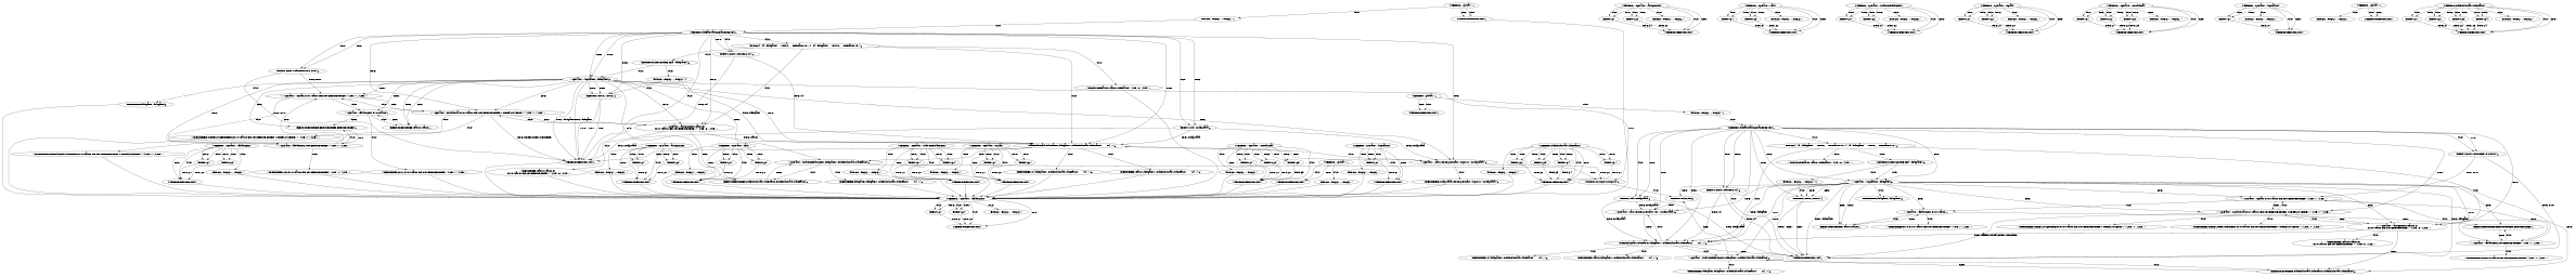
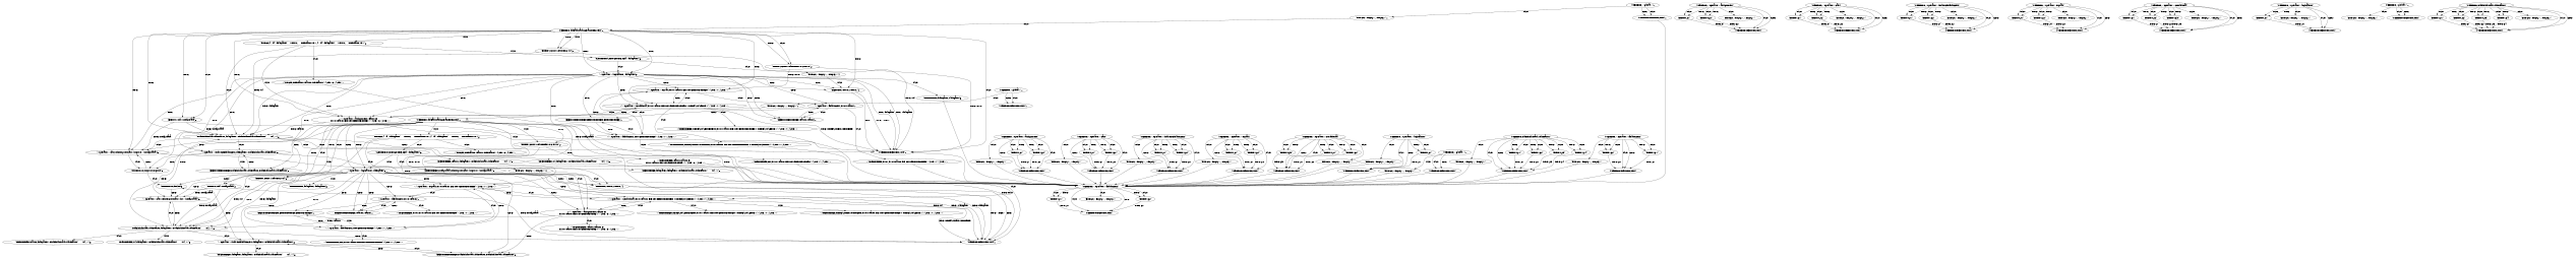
  digraph {
    n1 [label=<(METHOD,&lt;operator&gt;.fieldAccess)>]
    n2 [label=<(PARAM,p1)>]
    n3 [label=<(PARAM,p2)>]
    n4 [label=<(BLOCK,&lt;empty&gt;,&lt;empty&gt;)>]
    n5 [label=<(METHOD_RETURN,ANY)>]
    n6 [label=<(METHOD,&lt;operator&gt;.fieldAccess)>]
    n7 [label=<(PARAM,p1)>]
    n8 [label=<(PARAM,p2)>]
    n9 [label=<(BLOCK,&lt;empty&gt;,&lt;empty&gt;)>]
    n10 [label=<(METHOD_RETURN,ANY)>]
    n11 [label=<(METHOD,&lt;global&gt;)<SUB>1</SUB>>]
    n12 [label=<(BLOCK,&lt;empty&gt;,&lt;empty&gt;)<SUB>1</SUB>>]
    n13 [label=<(METHOD_RETURN,ANY)<SUB>1</SUB>>]
    n14 [label=<(METHOD,didFailLoadingFrameRequest)<SUB>1</SUB>>]
    n15 [label=<(PARAM,const WebURL&amp; url)<SUB>2</SUB>>]
    n16 [label=<(PARAM,void* notify_data)<SUB>2</SUB>>]
    n17 [label=<(PARAM,const WebURLError&amp; error)<SUB>2</SUB>>]
    n18 [label=<(BLOCK,{   if (!delegate_)     return;     NPReason re...,{   if (!delegate_)     return;     NPReason re...)<SUB>2</SUB>>]
    n19 [label=<(&lt;operator&gt;.logicalNot,!delegate_)<SUB>3</SUB>>]
    n20 [label=<(RETURN,return;,return;)<SUB>4</SUB>>]
    n21 [label="<(&lt;operator&gt;.assignment,reason =\n       error.reason == net::ERR_ABORTE...)<SUB>6</SUB>>"]
    n22 [label="<(&lt;operator&gt;.conditional,error.reason == net::ERR_ABORTED ? NPRES_USER_B...)<SUB>7</SUB>>"]
    n23 [label=<(DidFinishLoadWithReason,delegate_-&gt;DidFinishLoadWithReason(       url, ...)<SUB>8</SUB>>]
    n24 [label=<(&lt;operator&gt;.cast,reinterpret_cast&lt;intptr_t&gt;(notify_data))<SUB>9</SUB>>]
    n25 [label=<(METHOD_RETURN,void)<SUB>1</SUB>>]
    n26 [label="<(&lt;operator&gt;.equals,error.reason == net::ERR_ABORTED)<SUB>7</SUB>>"]
    n27 [label=<(CONTROL_STRUCTURE,IF,if (!delegate_))<SUB>3</SUB>>]
    n28 [label="<(LOCAL,NPReason reason: NPReason)<SUB>6</SUB>>"]
    n29 [label=<(IDENTIFIER,delegate_,!delegate_)<SUB>3</SUB>>]
    n30 [label=<(&lt;operator&gt;.fieldAccess,error.reason)<SUB>7</SUB>>]
    n31 [label=<(FIELD_IDENTIFIER,reason,reason)<SUB>7</SUB>>]
    n32 [label="<(&lt;operator&gt;.fieldAccess,net::ERR_ABORTED)<SUB>7</SUB>>"]
    n33 [label=<(FIELD_IDENTIFIER,ERR_ABORTED,ERR_ABORTED)<SUB>7</SUB>>]
    n34 [label=<(&lt;operator&gt;.indirectFieldAccess,delegate_-&gt;DidFinishLoadWithReason)<SUB>8</SUB>>]
    n35 [label=<(FIELD_IDENTIFIER,DidFinishLoadWithReason,DidFinishLoadWithReason)<SUB>8</SUB>>]
    n36 [label=<(UNKNOWN,intptr_t,intptr_t)<SUB>9</SUB>>]
    n37 [label="<(IDENTIFIER,reason,reason =\n       error.reason == net::ERR_ABORTE...)<SUB>6</SUB>>"]
    n38 [label="<(IDENTIFIER,NPRES_USER_BREAK,error.reason == net::ERR_ABORTED ? NPRES_USER_B...)<SUB>7</SUB>>"]
    n39 [label="<(IDENTIFIER,NPRES_NETWORK_ERR,error.reason == net::ERR_ABORTED ? NPRES_USER_B...)<SUB>7</SUB>>"]
    n40 [label=<(IDENTIFIER,url,delegate_-&gt;DidFinishLoadWithReason(       url, ...)<SUB>9</SUB>>]
    n41 [label=<(IDENTIFIER,reason,delegate_-&gt;DidFinishLoadWithReason(       url, ...)<SUB>9</SUB>>]
    n42 [label=<(IDENTIFIER,notify_data,reinterpret_cast&lt;intptr_t&gt;(notify_data))<SUB>9</SUB>>]
    n43 [label=<(BLOCK,&lt;empty&gt;,&lt;empty&gt;)<SUB>4</SUB>>]
    n44 [label="<(IDENTIFIER,error,error.reason == net::ERR_ABORTED)<SUB>7</SUB>>"]
    n45 [label="<(IDENTIFIER,net,error.reason == net::ERR_ABORTED)<SUB>7</SUB>>"]
    n46 [label=<(IDENTIFIER,delegate_,delegate_-&gt;DidFinishLoadWithReason(       url, ...)<SUB>8</SUB>>]
    n47 [label=<(UNKNOWN,int,int)<SUB>9</SUB>>]
    n48 [label=<(METHOD,&lt;operator&gt;.assignment)>]
    n49 [label=<(PARAM,p1)>]
    n50 [label=<(PARAM,p2)>]
    n51 [label=<(BLOCK,&lt;empty&gt;,&lt;empty&gt;)>]
    n52 [label=<(METHOD_RETURN,ANY)>]
    n53 [label=<(METHOD,&lt;operator&gt;.cast)>]
    n54 [label=<(PARAM,p1)>]
    n55 [label=<(PARAM,p2)>]
    n56 [label=<(BLOCK,&lt;empty&gt;,&lt;empty&gt;)>]
    n57 [label=<(METHOD_RETURN,ANY)>]
    n58 [label=<(METHOD,&lt;operator&gt;.indirectFieldAccess)>]
    n59 [label=<(PARAM,p1)>]
    n60 [label=<(PARAM,p2)>]
    n61 [label=<(BLOCK,&lt;empty&gt;,&lt;empty&gt;)>]
    n62 [label=<(METHOD_RETURN,ANY)>]
    n63 [label=<(METHOD,&lt;operator&gt;.equals)>]
    n64 [label=<(PARAM,p1)>]
    n65 [label=<(PARAM,p2)>]
    n66 [label=<(BLOCK,&lt;empty&gt;,&lt;empty&gt;)>]
    n67 [label=<(METHOD_RETURN,ANY)>]
    n68 [label=<(METHOD,&lt;operator&gt;.conditional)>]
    n69 [label=<(PARAM,p1)>]
    n70 [label=<(PARAM,p2)>]
    n71 [label=<(PARAM,p3)>]
    n72 [label=<(BLOCK,&lt;empty&gt;,&lt;empty&gt;)>]
    n73 [label=<(METHOD_RETURN,ANY)>]
    n74 [label=<(METHOD,&lt;operator&gt;.logicalNot)>]
    n75 [label=<(PARAM,p1)>]
    n76 [label=<(BLOCK,&lt;empty&gt;,&lt;empty&gt;)>]
    n77 [label=<(METHOD_RETURN,ANY)>]
    n78 [label=<(METHOD,&lt;global&gt;)<SUB>1</SUB>>]
    n79 [label=<(BLOCK,&lt;empty&gt;,&lt;empty&gt;)>]
    n80 [label=<(METHOD_RETURN,ANY)>]
    n81 [label=<(METHOD,DidFinishLoadWithReason)>]
    n82 [label=<(PARAM,p1)>]
    n83 [label=<(PARAM,p2)>]
    n84 [label=<(PARAM,p3)>]
    n85 [label=<(PARAM,p4)>]
    n86 [label=<(BLOCK,&lt;empty&gt;,&lt;empty&gt;)>]
    n87 [label=<(METHOD_RETURN,ANY)>]
    n88 [label=<(METHOD,&lt;global&gt;)<SUB>1</SUB>>]
    n89 [label=<(BLOCK,&lt;empty&gt;,&lt;empty&gt;)<SUB>1</SUB>>]
    n90 [label=<(METHOD_RETURN,ANY)<SUB>1</SUB>>]
    n91 [label=<(METHOD,didFailLoadingFrameRequest)<SUB>1</SUB>>]
    n92 [label=<(PARAM,const WebURL&amp; url)<SUB>2</SUB>>]
    n93 [label=<(PARAM,void* notify_data)<SUB>2</SUB>>]
    n94 [label=<(PARAM,const WebURLError&amp; error)<SUB>2</SUB>>]
    n95 [label=<(BLOCK,{   if (!delegate_)     return;     NPReason re...,{   if (!delegate_)     return;     NPReason re...)<SUB>2</SUB>>]
    n96 [label=<(&lt;operator&gt;.logicalNot,!delegate_)<SUB>3</SUB>>]
    n97 [label=<(RETURN,return;,return;)<SUB>4</SUB>>]
    n98 [label="<(&lt;operator&gt;.assignment,reason =\n       error.reason == net::ERR_ABORTE...)<SUB>6</SUB>>"]
    n99 [label="<(&lt;operator&gt;.conditional,error.reason == net::ERR_ABORTED ? NPRES_USER_B...)<SUB>7</SUB>>"]
    n100 [label=<(DidFinishLoadWithReason,delegate_-&gt;DidFinishLoadWithReason(       url, ...)<SUB>8</SUB>>]
    n101 [label=<(&lt;operator&gt;.cast,reinterpret_cast&lt;int&gt;(notify_data))<SUB>9</SUB>>]
    n102 [label=<(METHOD_RETURN,void)<SUB>1</SUB>>]
    n103 [label="<(&lt;operator&gt;.equals,error.reason == net::ERR_ABORTED)<SUB>7</SUB>>"]
    n104 [label=<(CONTROL_STRUCTURE,IF,if (!delegate_))<SUB>3</SUB>>]
    n105 [label="<(LOCAL,NPReason reason: NPReason)<SUB>6</SUB>>"]
    n106 [label=<(IDENTIFIER,delegate_,!delegate_)<SUB>3</SUB>>]
    n107 [label=<(&lt;operator&gt;.fieldAccess,error.reason)<SUB>7</SUB>>]
    n108 [label=<(FIELD_IDENTIFIER,reason,reason)<SUB>7</SUB>>]
    n109 [label="<(&lt;operator&gt;.fieldAccess,net::ERR_ABORTED)<SUB>7</SUB>>"]
    n110 [label=<(FIELD_IDENTIFIER,ERR_ABORTED,ERR_ABORTED)<SUB>7</SUB>>]
    n111 [label=<(&lt;operator&gt;.indirectFieldAccess,delegate_-&gt;DidFinishLoadWithReason)<SUB>8</SUB>>]
    n112 [label=<(FIELD_IDENTIFIER,DidFinishLoadWithReason,DidFinishLoadWithReason)<SUB>8</SUB>>]
    n113 [label="<(IDENTIFIER,reason,reason =\n       error.reason == net::ERR_ABORTE...)<SUB>6</SUB>>"]
    n114 [label="<(IDENTIFIER,NPRES_USER_BREAK,error.reason == net::ERR_ABORTED ? NPRES_USER_B...)<SUB>7</SUB>>"]
    n115 [label="<(IDENTIFIER,NPRES_NETWORK_ERR,error.reason == net::ERR_ABORTED ? NPRES_USER_B...)<SUB>7</SUB>>"]
    n116 [label=<(IDENTIFIER,url,delegate_-&gt;DidFinishLoadWithReason(       url, ...)<SUB>9</SUB>>]
    n117 [label=<(IDENTIFIER,reason,delegate_-&gt;DidFinishLoadWithReason(       url, ...)<SUB>9</SUB>>]
    n118 [label=<(BLOCK,&lt;empty&gt;,&lt;empty&gt;)<SUB>4</SUB>>]
    n119 [label="<(IDENTIFIER,error,error.reason == net::ERR_ABORTED)<SUB>7</SUB>>"]
    n120 [label="<(IDENTIFIER,net,error.reason == net::ERR_ABORTED)<SUB>7</SUB>>"]
    n121 [label=<(IDENTIFIER,delegate_,delegate_-&gt;DidFinishLoadWithReason(       url, ...)<SUB>8</SUB>>]
    n122 [label=<(METHOD,&lt;operator&gt;.assignment)>]
    n123 [label=<(PARAM,p1)>]
    n124 [label=<(PARAM,p2)>]
    n125 [label=<(BLOCK,&lt;empty&gt;,&lt;empty&gt;)>]
    n126 [label=<(METHOD_RETURN,ANY)>]
    n127 [label=<(METHOD,&lt;operator&gt;.cast)>]
    n128 [label=<(PARAM,p1)>]
    n129 [label=<(PARAM,p2)>]
    n130 [label=<(BLOCK,&lt;empty&gt;,&lt;empty&gt;)>]
    n131 [label=<(METHOD_RETURN,ANY)>]
    n132 [label=<(METHOD,&lt;operator&gt;.indirectFieldAccess)>]
    n133 [label=<(PARAM,p1)>]
    n134 [label=<(PARAM,p2)>]
    n135 [label=<(BLOCK,&lt;empty&gt;,&lt;empty&gt;)>]
    n136 [label=<(METHOD_RETURN,ANY)>]
    n137 [label=<(METHOD,&lt;operator&gt;.equals)>]
    n138 [label=<(PARAM,p1)>]
    n139 [label=<(PARAM,p2)>]
    n140 [label=<(BLOCK,&lt;empty&gt;,&lt;empty&gt;)>]
    n141 [label=<(METHOD_RETURN,ANY)>]
    n142 [label=<(METHOD,&lt;operator&gt;.conditional)>]
    n143 [label=<(PARAM,p1)>]
    n144 [label=<(PARAM,p2)>]
    n145 [label=<(PARAM,p3)>]
    n146 [label=<(BLOCK,&lt;empty&gt;,&lt;empty&gt;)>]
    n147 [label=<(METHOD_RETURN,ANY)>]
    n148 [label=<(METHOD,&lt;operator&gt;.logicalNot)>]
    n149 [label=<(PARAM,p1)>]
    n150 [label=<(BLOCK,&lt;empty&gt;,&lt;empty&gt;)>]
    n151 [label=<(METHOD_RETURN,ANY)>]
    n152 [label=<(METHOD,&lt;global&gt;)<SUB>1</SUB>>]
    n153 [label=<(BLOCK,&lt;empty&gt;,&lt;empty&gt;)>]
    n154 [label=<(METHOD_RETURN,ANY)>]
    n155 [label=<(METHOD,DidFinishLoadWithReason)>]
    n156 [label=<(PARAM,p1)>]
    n157 [label=<(PARAM,p2)>]
    n158 [label=<(PARAM,p3)>]
    n159 [label=<(PARAM,p4)>]
    n160 [label=<(BLOCK,&lt;empty&gt;,&lt;empty&gt;)>]
    n161 [label=<(METHOD_RETURN,ANY)>]
    n1 -> n2 [label="AST: "]
    n1 -> n2 [label="DDG: "]
    n1 -> n3 [label="AST: "]
    n1 -> n3 [label="DDG: "]
    n1 -> n4 [label="AST: "]
    n1 -> n5 [label="AST: "]
    n1 -> n5 [label="CFG: "]
    n2 -> n5 [label="DDG: p1"]
    n3 -> n5 [label="DDG: p2"]
    n4 -> n6
    n5 -> n6
    n6 -> n7 [label="AST: "]
    n6 -> n7 [label="DDG: "]
    n6 -> n8 [label="AST: "]
    n6 -> n8 [label="DDG: "]
    n6 -> n9 [label="AST: "]
    n6 -> n10 [label="AST: "]
    n6 -> n10 [label="CFG: "]
    n7 -> n10 [label="DDG: p1"]
    n8 -> n10 [label="DDG: p2"]
    n11 -> n12 [label="AST: "]
    n11 -> n13 [label="AST: "]
    n11 -> n13 [label="CFG: "]
    n12 -> n14 [label="AST: "]
    n13 -> n6
    n14 -> n15 [label="AST: "]
    n14 -> n15 [label="DDG: "]
    n14 -> n16 [label="AST: "]
    n14 -> n16 [label="DDG: "]
    n14 -> n17 [label="AST: "]
    n14 -> n17 [label="DDG: "]
    n14 -> n18 [label="AST: "]
    n14 -> n19 [label="CFG: "]
    n14 -> n19 [label="DDG: "]
    n14 -> n20 [label="DDG: "]
    n14 -> n21 [label="DDG: "]
    n14 -> n22 [label="DDG: "]
    n14 -> n23 [label="DDG: "]
    n14 -> n24 [label="DDG: "]
    n14 -> n25 [label="AST: "]
    n15 -> n23 [label="DDG: url"]
    n15 -> n25 [label="DDG: url"]
    n16 -> n23 [label="DDG: notify_data"]
    n16 -> n24 [label="DDG: notify_data"]
    n16 -> n25 [label="DDG: notify_data"]
    n17 -> n25 [label="DDG: error"]
    n17 -> n26 [label="DDG: error"]
    n18 -> n21 [label="AST: "]
    n18 -> n23 [label="AST: "]
    n18 -> n27 [label="AST: "]
    n18 -> n28 [label="AST: "]
    n19 -> n20 [label="CFG: "]
    n19 -> n20 [label="CDG: "]
    n19 -> n21 [label="CDG: "]
    n19 -> n22 [label="CDG: "]
    n19 -> n23 [label="DDG: delegate_"]
    n19 -> n23 [label="CDG: "]
    n19 -> n24 [label="CDG: "]
    n19 -> n25 [label="DDG: delegate_"]
    n19 -> n25 [label="DDG: !delegate_"]
    n19 -> n26 [label="CDG: "]
    n19 -> n29 [label="AST: "]
    n19 -> n30 [label="CDG: "]
    n19 -> n31 [label="CFG: "]
    n19 -> n31 [label="CDG: "]
    n19 -> n32 [label="CDG: "]
    n19 -> n33 [label="CDG: "]
    n19 -> n34 [label="CDG: "]
    n19 -> n35 [label="CDG: "]
    n19 -> n36 [label="CDG: "]
    n20 -> n25 [label="CFG: "]
    n20 -> n25 [label="DDG: &lt;RET&gt;"]
    n21 -> n22 [label="AST: "]
    n21 -> n23 [label="DDG: reason"]
    n21 -> n35 [label="CFG: "]
    n21 -> n37 [label="AST: "]
    n22 -> n21 [label="CFG: "]
    n22 -> n25 [label="DDG: NPRES_NETWORK_ERR"]
    n22 -> n26 [label="AST: "]
    n22 -> n38 [label="AST: "]
    n22 -> n39 [label="AST: "]
    n23 -> n24 [label="AST: "]
    n23 -> n25 [label="CFG: "]
    n23 -> n34 [label="AST: "]
    n23 -> n40 [label="AST: "]
    n23 -> n41 [label="AST: "]
    n24 -> n23 [label="CFG: "]
-   n24 -> n36 [label="DDG: p2"]
+   n24 -> n36 [label="AST: "]
    n24 -> n42 [label="AST: "]
    n25 -> n6
    n26 -> n22 [label="CFG: "]
    n26 -> n30 [label="AST: "]
    n26 -> n32 [label="AST: "]
    n27 -> n19 [label="AST: "]
    n27 -> n43 [label="AST: "]
    n28 -> n6
    n29 -> n6
    n30 -> n31 [label="AST: "]
    n30 -> n33 [label="CFG: "]
    n30 -> n44 [label="AST: "]
    n31 -> n30 [label="CFG: "]
    n32 -> n26 [label="CFG: "]
    n32 -> n33 [label="AST: "]
    n32 -> n45 [label="AST: "]
    n33 -> n32 [label="CFG: "]
    n34 -> n35 [label="AST: "]
    n34 -> n36 [label="CFG: "]
    n34 -> n46 [label="AST: "]
    n35 -> n34 [label="CFG: "]
+   n36 -> n24 [label="CFG: "]
    n36 -> n47 [label="AST: "]
    n37 -> n6
    n38 -> n6
    n39 -> n6
    n40 -> n6
    n41 -> n6
    n42 -> n6
    n43 -> n20 [label="AST: "]
    n44 -> n6
    n45 -> n6
    n46 -> n6
-   n47 -> n101 [label="ERR: "]
+   n47 -> n101 [label="CFG: "]
    n48 -> n49 [label="AST: "]
    n48 -> n49 [label="DDG: "]
    n48 -> n50 [label="AST: "]
    n48 -> n50 [label="DDG: "]
    n48 -> n51 [label="AST: "]
    n48 -> n52 [label="AST: "]
    n48 -> n52 [label="CFG: "]
    n49 -> n52 [label="DDG: p1"]
    n50 -> n52 [label="DDG: p2"]
    n51 -> n6
    n52 -> n6
    n53 -> n54 [label="AST: "]
    n53 -> n54 [label="DDG: "]
    n53 -> n55 [label="AST: "]
    n53 -> n55 [label="DDG: "]
    n53 -> n56 [label="AST: "]
    n53 -> n57 [label="AST: "]
    n53 -> n57 [label="CFG: "]
    n54 -> n57 [label="DDG: p1"]
    n55 -> n57 [label="DDG: p2"]
    n56 -> n6
    n57 -> n6
    n58 -> n59 [label="AST: "]
    n58 -> n59 [label="DDG: "]
    n58 -> n60 [label="AST: "]
    n58 -> n60 [label="DDG: "]
    n58 -> n61 [label="AST: "]
    n58 -> n62 [label="AST: "]
    n58 -> n62 [label="CFG: "]
    n59 -> n62 [label="DDG: p1"]
    n60 -> n62 [label="DDG: p2"]
    n61 -> n6
    n62 -> n6
    n63 -> n64 [label="AST: "]
    n63 -> n64 [label="DDG: "]
    n63 -> n65 [label="AST: "]
    n63 -> n65 [label="DDG: "]
    n63 -> n66 [label="AST: "]
    n63 -> n67 [label="AST: "]
    n63 -> n67 [label="CFG: "]
    n64 -> n67 [label="DDG: p1"]
    n65 -> n67 [label="DDG: p2"]
    n66 -> n6
    n67 -> n6
    n68 -> n69 [label="AST: "]
    n68 -> n69 [label="DDG: "]
    n68 -> n70 [label="AST: "]
    n68 -> n70 [label="DDG: "]
    n68 -> n71 [label="AST: "]
    n68 -> n71 [label="DDG: "]
    n68 -> n72 [label="AST: "]
    n68 -> n73 [label="AST: "]
    n68 -> n73 [label="CFG: "]
    n69 -> n73 [label="DDG: p1"]
    n70 -> n73 [label="DDG: p2"]
    n71 -> n73 [label="DDG: p3"]
    n72 -> n6
    n73 -> n6
    n74 -> n75 [label="AST: "]
    n74 -> n75 [label="DDG: "]
    n74 -> n76 [label="AST: "]
    n74 -> n77 [label="AST: "]
    n74 -> n77 [label="CFG: "]
    n75 -> n77 [label="DDG: p1"]
    n76 -> n6
    n77 -> n6
    n78 -> n79 [label="AST: "]
    n78 -> n80 [label="AST: "]
    n78 -> n80 [label="CFG: "]
    n79 -> n6
    n80 -> n6
    n81 -> n82 [label="AST: "]
    n81 -> n82 [label="DDG: "]
    n81 -> n83 [label="AST: "]
    n81 -> n83 [label="DDG: "]
    n81 -> n84 [label="AST: "]
    n81 -> n84 [label="DDG: "]
    n81 -> n85 [label="AST: "]
    n81 -> n85 [label="DDG: "]
    n81 -> n86 [label="AST: "]
    n81 -> n87 [label="AST: "]
    n81 -> n87 [label="CFG: "]
    n82 -> n87 [label="DDG: p1"]
    n83 -> n87 [label="DDG: p2"]
    n84 -> n87 [label="DDG: p3"]
    n85 -> n87 [label="DDG: p4"]
    n86 -> n6
    n87 -> n6
    n88 -> n89 [label="AST: "]
    n88 -> n90 [label="AST: "]
    n88 -> n90 [label="CFG: "]
    n89 -> n91 [label="AST: "]
    n91 -> n92 [label="AST: "]
    n91 -> n92 [label="DDG: "]
    n91 -> n93 [label="AST: "]
    n91 -> n93 [label="DDG: "]
    n91 -> n94 [label="AST: "]
    n91 -> n94 [label="DDG: "]
    n91 -> n95 [label="AST: "]
    n91 -> n96 [label="CFG: "]
    n91 -> n96 [label="DDG: "]
    n91 -> n97 [label="DDG: "]
    n91 -> n98 [label="DDG: "]
    n91 -> n99 [label="DDG: "]
    n91 -> n100 [label="DDG: "]
    n91 -> n101 [label="DDG: "]
    n91 -> n102 [label="AST: "]
    n92 -> n100 [label="DDG: url"]
    n92 -> n102 [label="DDG: url"]
    n93 -> n100 [label="DDG: notify_data"]
    n93 -> n101 [label="DDG: notify_data"]
    n93 -> n102 [label="DDG: notify_data"]
    n94 -> n102 [label="DDG: error"]
    n94 -> n103 [label="DDG: error"]
    n95 -> n98 [label="AST: "]
    n95 -> n100 [label="AST: "]
    n95 -> n104 [label="AST: "]
    n95 -> n105 [label="AST: "]
    n96 -> n47 [label="CDG: "]
    n96 -> n97 [label="CFG: "]
    n96 -> n97 [label="CDG: "]
    n96 -> n98 [label="CDG: "]
    n96 -> n99 [label="CDG: "]
    n96 -> n100 [label="DDG: delegate_"]
    n96 -> n100 [label="CDG: "]
    n96 -> n101 [label="CDG: "]
    n96 -> n102 [label="DDG: delegate_"]
    n96 -> n102 [label="DDG: !delegate_"]
    n96 -> n103 [label="CDG: "]
    n96 -> n106 [label="AST: "]
    n96 -> n107 [label="CDG: "]
    n96 -> n108 [label="CFG: "]
    n96 -> n108 [label="CDG: "]
    n96 -> n109 [label="CDG: "]
    n96 -> n110 [label="CDG: "]
    n96 -> n111 [label="CDG: "]
    n96 -> n112 [label="CDG: "]
    n97 -> n102 [label="CFG: "]
    n97 -> n102 [label="DDG: &lt;RET&gt;"]
    n98 -> n99 [label="AST: "]
    n98 -> n100 [label="DDG: reason"]
    n98 -> n112 [label="CFG: "]
    n98 -> n113 [label="AST: "]
    n99 -> n98 [label="CFG: "]
    n99 -> n102 [label="DDG: NPRES_NETWORK_ERR"]
    n99 -> n103 [label="AST: "]
    n99 -> n114 [label="AST: "]
    n99 -> n115 [label="AST: "]
    n100 -> n101 [label="AST: "]
    n100 -> n102 [label="CFG: "]
    n100 -> n111 [label="AST: "]
    n100 -> n116 [label="AST: "]
    n100 -> n117 [label="AST: "]
    n101 -> n100 [label="CFG: "]
    n103 -> n99 [label="CFG: "]
    n103 -> n107 [label="AST: "]
    n103 -> n109 [label="AST: "]
    n104 -> n96 [label="AST: "]
    n104 -> n118 [label="AST: "]
    n107 -> n108 [label="AST: "]
    n107 -> n110 [label="CFG: "]
    n107 -> n119 [label="AST: "]
    n108 -> n107 [label="CFG: "]
    n109 -> n103 [label="CFG: "]
    n109 -> n110 [label="AST: "]
    n109 -> n120 [label="AST: "]
    n110 -> n109 [label="CFG: "]
    n111 -> n47 [label="CFG: "]
    n111 -> n112 [label="AST: "]
    n111 -> n121 [label="AST: "]
    n112 -> n111 [label="CFG: "]
    n118 -> n97 [label="AST: "]
    n122 -> n123 [label="AST: "]
    n122 -> n123 [label="DDG: "]
    n122 -> n124 [label="AST: "]
    n122 -> n124 [label="DDG: "]
    n122 -> n125 [label="AST: "]
    n122 -> n126 [label="AST: "]
    n122 -> n126 [label="CFG: "]
    n123 -> n126 [label="DDG: p1"]
    n124 -> n126 [label="DDG: p2"]
    n127 -> n128 [label="AST: "]
    n127 -> n128 [label="DDG: "]
    n127 -> n129 [label="AST: "]
    n127 -> n129 [label="DDG: "]
    n127 -> n130 [label="AST: "]
    n127 -> n131 [label="AST: "]
    n127 -> n131 [label="CFG: "]
    n128 -> n131 [label="DDG: p1"]
    n129 -> n131 [label="DDG: p2"]
    n132 -> n133 [label="AST: "]
    n132 -> n133 [label="DDG: "]
    n132 -> n134 [label="AST: "]
    n132 -> n134 [label="DDG: "]
    n132 -> n135 [label="AST: "]
    n132 -> n136 [label="AST: "]
    n132 -> n136 [label="CFG: "]
    n133 -> n136 [label="DDG: p1"]
    n134 -> n136 [label="DDG: p2"]
    n137 -> n138 [label="AST: "]
    n137 -> n138 [label="DDG: "]
    n137 -> n139 [label="AST: "]
    n137 -> n139 [label="DDG: "]
    n137 -> n140 [label="AST: "]
    n137 -> n141 [label="AST: "]
    n137 -> n141 [label="CFG: "]
    n138 -> n141 [label="DDG: p1"]
    n139 -> n141 [label="DDG: p2"]
    n142 -> n143 [label="AST: "]
    n142 -> n143 [label="DDG: "]
    n142 -> n144 [label="AST: "]
    n142 -> n144 [label="DDG: "]
    n142 -> n145 [label="AST: "]
    n142 -> n145 [label="DDG: "]
    n142 -> n146 [label="AST: "]
    n142 -> n147 [label="AST: "]
    n142 -> n147 [label="CFG: "]
    n143 -> n147 [label="DDG: p1"]
    n144 -> n147 [label="DDG: p2"]
    n145 -> n147 [label="DDG: p3"]
    n148 -> n149 [label="AST: "]
    n148 -> n149 [label="DDG: "]
    n148 -> n150 [label="AST: "]
    n148 -> n151 [label="AST: "]
    n148 -> n151 [label="CFG: "]
    n149 -> n151 [label="DDG: p1"]
    n152 -> n153 [label="AST: "]
    n152 -> n154 [label="AST: "]
    n152 -> n154 [label="CFG: "]
    n155 -> n156 [label="AST: "]
    n155 -> n156 [label="DDG: "]
    n155 -> n157 [label="AST: "]
    n155 -> n157 [label="DDG: "]
    n155 -> n158 [label="AST: "]
    n155 -> n158 [label="DDG: "]
    n155 -> n159 [label="AST: "]
    n155 -> n159 [label="DDG: "]
    n155 -> n160 [label="AST: "]
    n155 -> n161 [label="AST: "]
    n155 -> n161 [label="CFG: "]
    n156 -> n161 [label="DDG: p1"]
    n157 -> n161 [label="DDG: p2"]
    n158 -> n161 [label="DDG: p3"]
    n159 -> n161 [label="DDG: p4"]
  }
